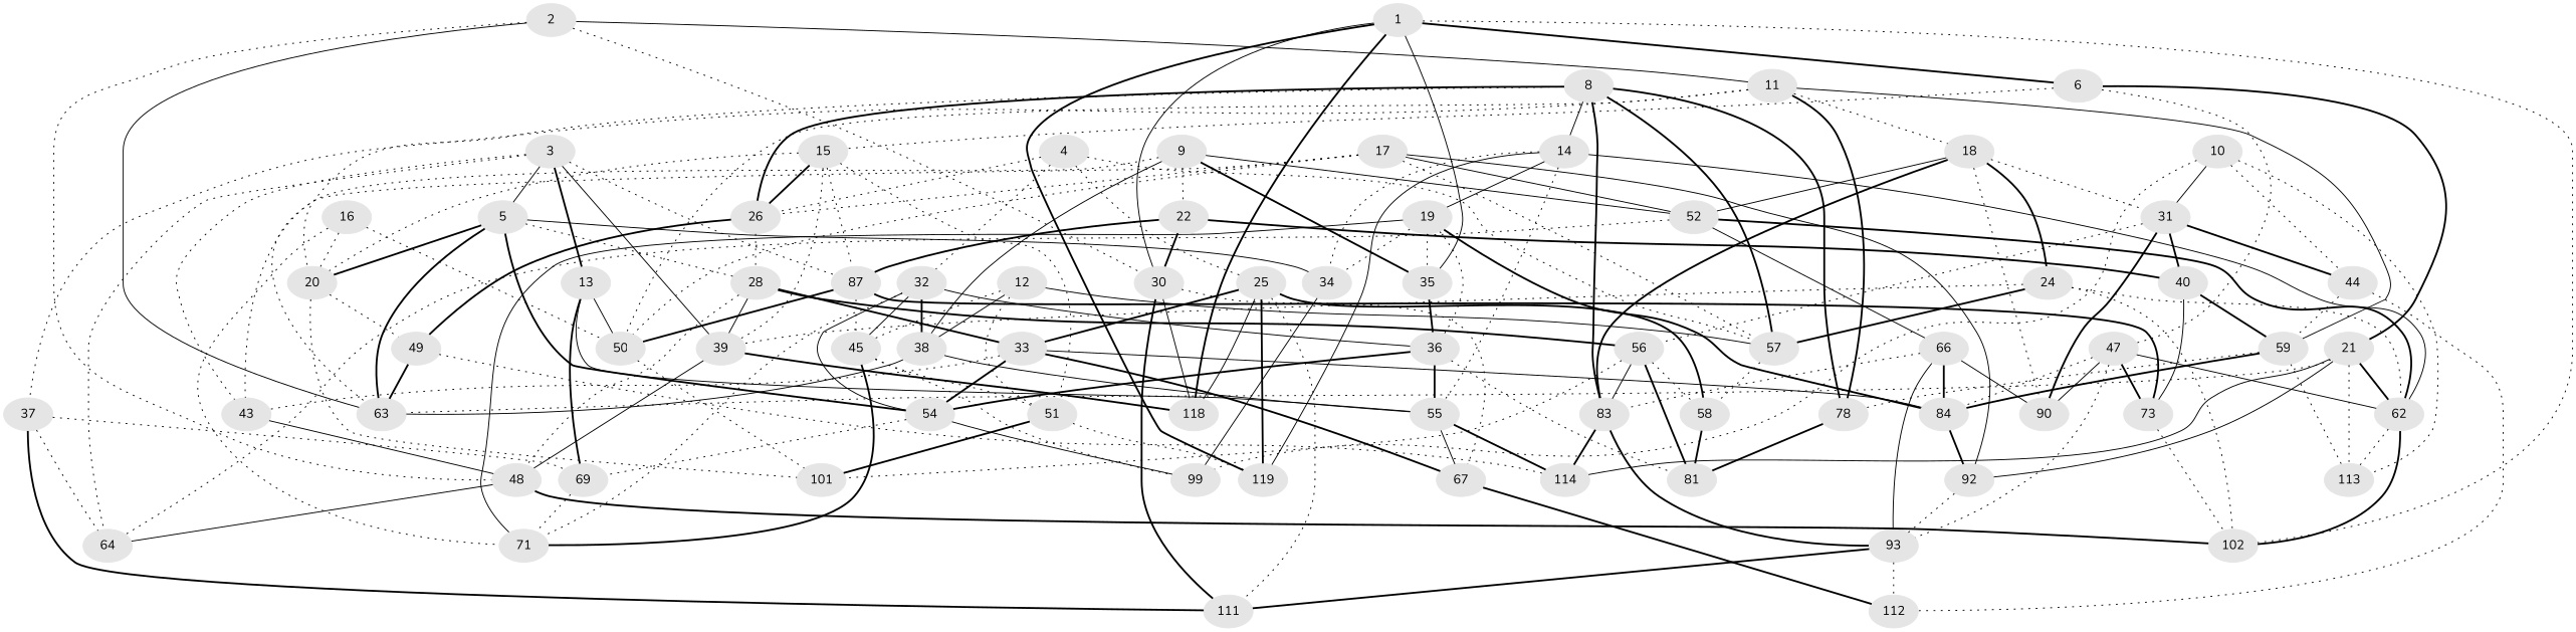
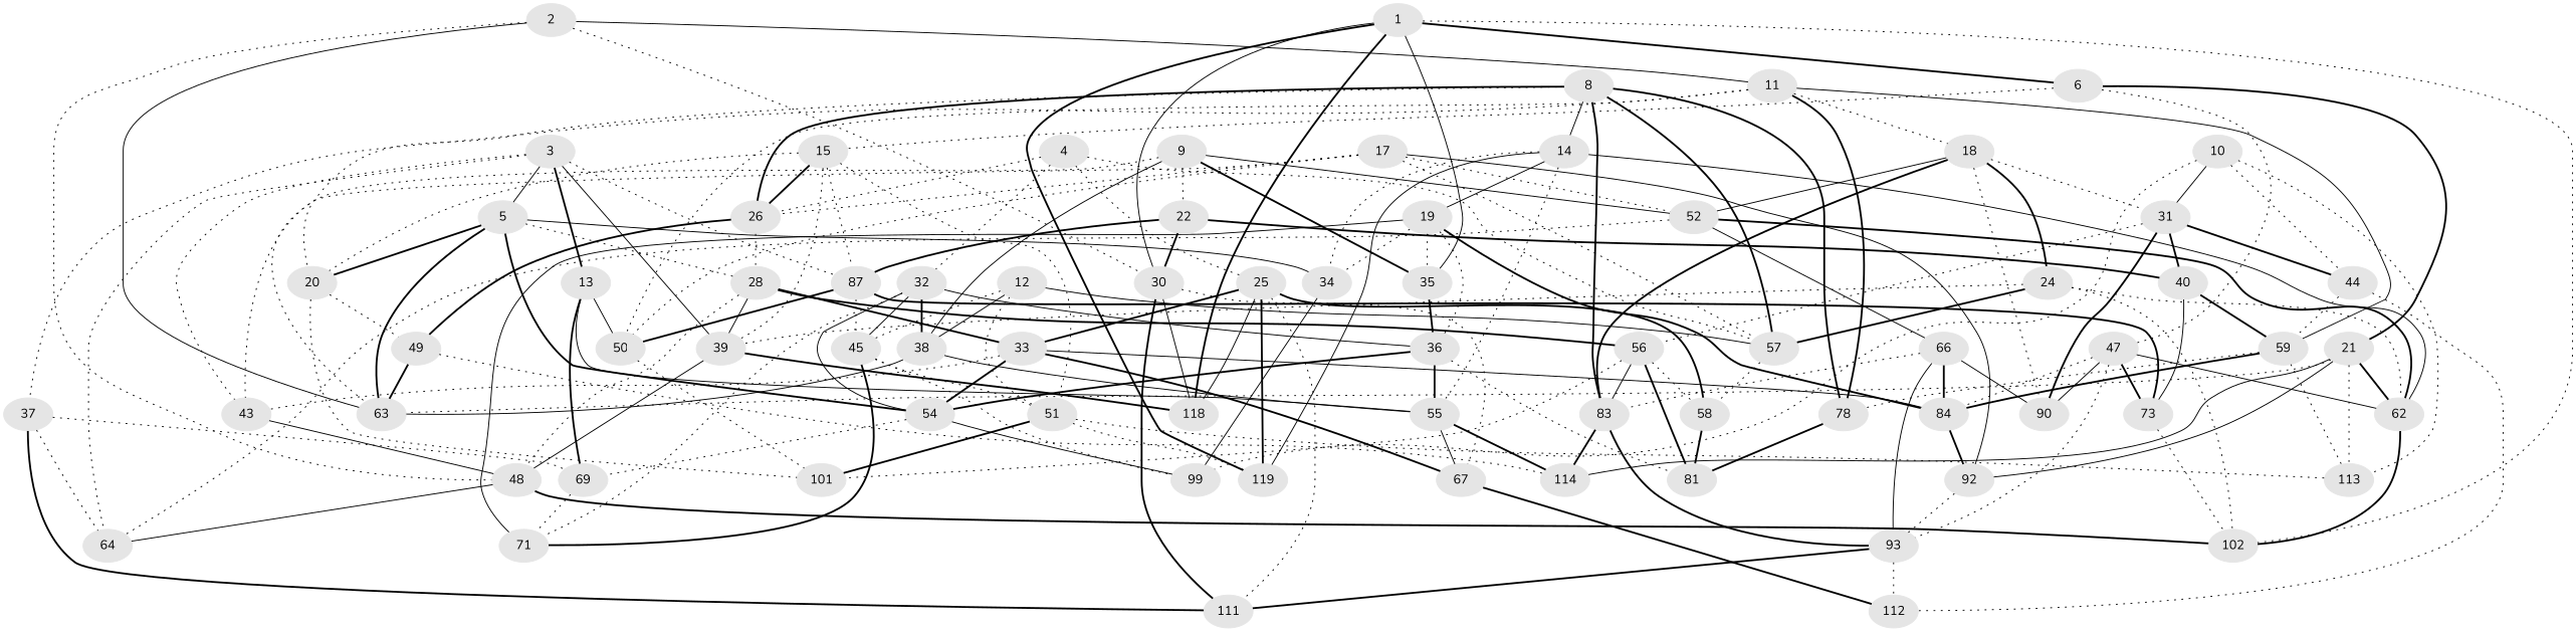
  graph {
    fontname=Nunito
    node [color=gray90 fontname=Nunito style=filled]
    edge [fontname=Nunito style=dotted]
    1 [super="+42"]
    6
    30 [super="+120"]
    35
    102 [super="+115"]
    118
    119
    15 [super="+29"]
    21 [super="+70"]
    47 [super="+91"]
    111
    67
    36 [super="+105"]
    11 [super="+96"]
    78
    18 [super="+23"]
    37
    50 [super="+60"]
    59 [super="+68"]
    2
    48 [super="+76"]
    63 [super="+107"]
    64
    3 [super="+7"]
    5 [super="+82"]
    13
    n27 [label=87 super="+89"]
    39 [super="+98"]
    43
    20 [super="+74"]
    28 [super="+41"]
    34
    54 [super="+116"]
    55 [super="+85"]
    69
    45 [super="+108"]
    73
    25 [super="+46"]
    33 [super="+80"]
    58
    4
    26 [super="+104"]
    32 [super="+61"]
    57 [super="+65"]
    49
    38 [super="+87"]
    71 [super="+72"]
    101
    56 [super="+79"]
    99
    51 [super="+77"]
    113
    62 [super="+75"]
    92
    114
    90
    84 [super="+103"]
    93 [super="+97"]
    8 [super="+117"]
    14 [super="+88"]
    83 [super="+86"]
    19 [super="+106"]
    81
    9 [super="+100"]
    22
    52 [super="+110"]
    40
    66 [super="+94"]
    31 [super="+109"]
    44
    10
    112
    24 [super="+95"]
    12
-   16
    17 [super="+53"]
    1 -- 6 [style=bold]
    1 -- 30 [style=solid]
    1 -- 35 [style=solid]
    1 -- 102
    1 -- 118 [style=bold]
    1 -- 119 [style=bold]
    6 -- 15
    6 -- 21 [style=bold]
    6 -- 47
    30 -- 118 [style=solid]
    30 -- 111 [style=bold]
    30 -- 67
    35 -- 36 [style=bold]
    15 -- n27
    15 -- 39
    15 -- 20
    15 -- 26 [style=bold]
    15 -- 51
    21 -- 63
    21 -- 113
    21 -- 62 [style=bold]
    21 -- 92 [style=solid]
    21 -- 114 [style=solid]
    47 -- 73 [style=bold]
    47 -- 62 [style=solid]
    47 -- 90 [style=solid]
    47 -- 84
    47 -- 93
    67 -- 112 [style=bold]
    36 -- 54 [style=bold]
    36 -- 55 [style=bold]
    36 -- 81
    11 -- 78 [style=bold]
    11 -- 18
    11 -- 37
    11 -- 50
    11 -- 59 [style=solid]
    78 -- 81 [style=bold]
    18 -- 90
    18 -- 83 [style=bold]
    18 -- 52 [style=solid]
    18 -- 31
    18 -- 24 [style=bold]
    37 -- 111 [style=bold]
    37 -- 64
    37 -- 69
    50 -- 101
    59 -- 78
    59 -- 113
    59 -- 84 [style=bold]
    2 -- 30
    2 -- 11 [style=solid]
    2 -- 48
    2 -- 63 [style=solid]
    48 -- 102 [style=bold]
    48 -- 64 [style=solid]
    3 -- 64
    3 -- 5 [style=solid]
    3 -- 13 [style=bold]
    3 -- n27
    3 -- 39 [style=solid]
    3 -- 43
    5 -- 63 [style=bold]
    5 -- 20 [style=bold]
    5 -- 28
    5 -- 34 [style=solid]
    5 -- 54 [style=bold]
    13 -- 50 [style=solid]
    13 -- 55 [style=solid]
    13 -- 69 [style=bold]
    n27 -- 50 [style=bold]
    n27 -- 45
    n27 -- 73 [style=bold]
    39 -- 118 [style=bold]
    39 -- 48 [style=solid]
    43 -- 48 [style=solid]
    20 -- 49
    20 -- 101
    28 -- 48
    28 -- 39 [style=solid]
    28 -- 33 [style=bold]
    28 -- 56 [style=bold]
    34 -- 99 [style=solid]
    54 -- 69
    54 -- 99 [style=solid]
    55 -- 67 [style=solid]
    55 -- 114 [style=bold]
    69 -- 71
    45 -- 71 [style=bold]
    45 -- 99
    45 -- 51
    73 -- 102
    25 -- 118 [style=solid]
    25 -- 119 [style=bold]
    25 -- 111
    25 -- 33 [style=bold]
    25 -- 58 [style=bold]
    33 -- 67 [style=bold]
    33 -- 43
    33 -- 54 [style=bold]
    33 -- 84 [style=solid]
    58 -- 81 [style=bold]
    4 -- 25
    4 -- 26
    4 -- 32
    4 -- 57
    26 -- 28
    26 -- 49 [style=bold]
    32 -- 36 [style=solid]
    32 -- 54 [style=solid]
    32 -- 45 [style=solid]
    32 -- 38 [style=bold]
    32 -- 71
    57 -- 58
    49 -- 63 [style=bold]
    49 -- 114
    38 -- 63 [style=solid]
    38 -- 55 [style=solid]
    56 -- 58
    56 -- 101
    56 -- 83 [style=solid]
    56 -- 81 [style=bold]
    51 -- 119
    51 -- 101 [style=bold]
-   62 -- 113
+   51 -- 113
    62 -- 102 [style=bold]
    92 -- 93
    84 -- 92 [style=bold]
    93 -- 111 [style=bold]
    93 -- 112
    8 -- 78 [style=bold]
    8 -- 20
    8 -- 26 [style=bold]
    8 -- 57 [style=bold]
    8 -- 14 [style=solid]
    8 -- 83 [style=bold]
    14 -- 119 [style=solid]
    14 -- 34
    14 -- 55
    14 -- 62 [style=solid]
    14 -- 19 [style=solid]
    83 -- 114 [style=bold]
    83 -- 93 [style=bold]
    19 -- 35
    19 -- 36
    19 -- 34
    19 -- 71 [style=solid]
    19 -- 84 [style=bold]
    9 -- 35 [style=bold]
    9 -- 63
    9 -- 38 [style=solid weight=2]
    9 -- 22
    9 -- 52 [style=solid]
    22 -- 30 [style=bold]
    22 -- n27 [style=bold]
    22 -- 40 [style=bold]
    52 -- 64
    52 -- 62 [style=bold]
    52 -- 66 [style=solid]
    40 -- 59 [style=bold]
    40 -- 73 [style=solid]
    66 -- 90 [style=solid weight=2]
    66 -- 84 [style=bold]
    66 -- 93 [style=solid]
    66 -- 83
    31 -- 56
    31 -- 90 [style=bold]
    31 -- 40 [style=bold]
    31 -- 44 [style=bold]
    44 -- 59
    44 -- 112
    10 -- 99
    10 -- 113
    10 -- 31 [style=solid]
    10 -- 44
    24 -- 102 [weight=2]
    24 -- 39
    24 -- 57 [style=bold]
    24 -- 62
    12 -- 45
    12 -- 57 [style=solid]
    12 -- 38 [style=solid]
    12 -- 51
-   16 -- 50
-   16 -- 20
-   16 -- 71 [weight=2]
    17 -- 50
    17 -- 43
    17 -- 26
    17 -- 57
    17 -- 92 [style=solid]
-   17 -- 52 [style=solid]
+   17 -- 52
  }
